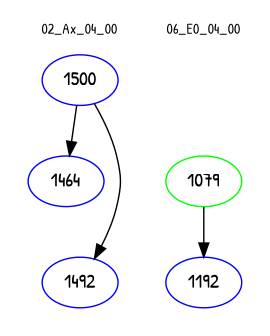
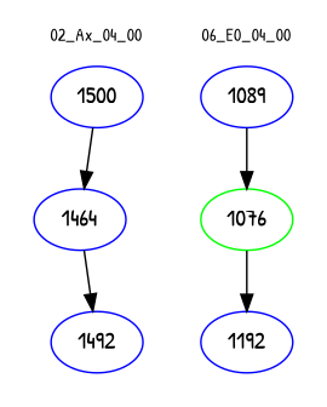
  digraph {
    fontname="Patrick Hand"
    node [color=blue fontname="Patrick Hand"]
    edge [color=black fontname="Patrick Hand"]
    n1 [label=1500]
    n2 [label=1464]
    n3 [label=1492]
-   n5 [color=green label=1079]
+   n4 [label=1089]
+   n5 [color=green label=1076]
    n6 [label=1192]
    subgraph cluster_1 {
      color=white
      fontsize=10
      label="02_Ax_04_00"
      n1
      n2
      n3
    }
    subgraph cluster_2 {
      color=white
      fontsize=10
      label="06_E0_04_00"
+     n4
      n5
      n6
    }
    n1 -> n2
-   n1 -> n3
+   n2 -> n3
+   n4 -> n5
    n5 -> n6
  }
